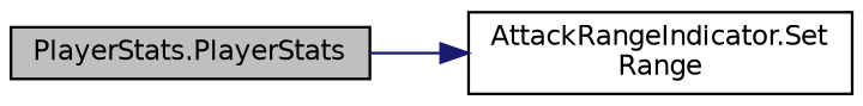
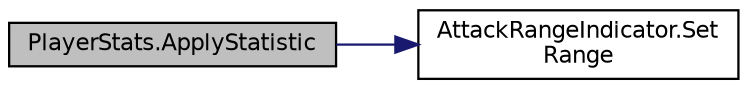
  digraph {
    rankdir=LR
    node [color=black fontname=Helvetica fontsize=10 shape=record]
-   n1 [fillcolor=grey75 fontcolor=black height=0.2 label="PlayerStats.PlayerStats" style=filled width=0.4]
+   n1 [fillcolor=grey75 fontcolor=black height=0.2 label="PlayerStats.ApplyStatistic" style=filled width=0.4]
    n2 [height=0.2 label="AttackRangeIndicator.Set\lRange" width=0.4]
    n1 -> n2 [color=midnightblue fontname=Helvetica fontsize=10 labelfontname=Helvetica labelfontsize=10 style=solid]
  }
